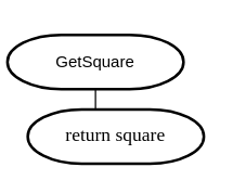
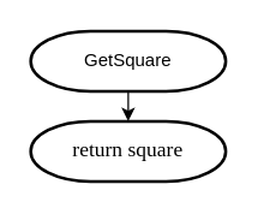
  <mxCell id="0" />
  <mxCell id="1" parent="0" />
  <mxCell id="2" value="" style="edgeStyle=orthogonalEdgeStyle;rounded=0;orthogonalLoop=1;jettySize=auto;html=1;" edge="1" parent="1" source="3"><mxGeometry relative="1" as="geometry"><mxPoint x="85" y="80" as="targetPoint" /></mxGeometry></mxCell>
- <mxCell id="3" value="GetSquare" style="strokeWidth=2;html=1;shape=mxgraph.flowchart.terminator;whiteSpace=wrap;" vertex="1" parent="1"><mxGeometry x="5" y="25" width="130" height="40" as="geometry" /></mxCell>
+ <mxCell id="3" value="GetSquare" style="strokeWidth=2;html=1;shape=mxgraph.flowchart.terminator;whiteSpace=wrap;" vertex="1" parent="1"><mxGeometry x="20" y="20" width="130" height="40" as="geometry" /></mxCell>
  <mxCell id="4" value="&lt;font face=&quot;Times New Roman&quot;&gt;&lt;span style=&quot;font-size: 14px&quot;&gt;return&amp;nbsp;square&lt;/span&gt;&lt;br&gt;&lt;/font&gt;" style="strokeWidth=2;html=1;shape=mxgraph.flowchart.terminator;whiteSpace=wrap;" vertex="1" parent="1"><mxGeometry x="20" y="80" width="130" height="40" as="geometry" /></mxCell>
